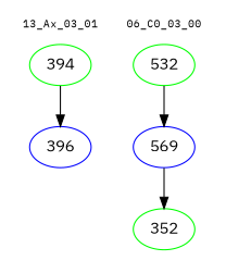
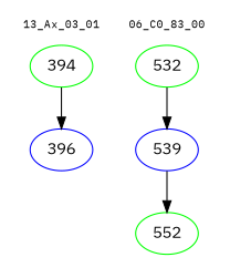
  digraph {
    fontname="IBM Plex Mono"
    node [color=green fontname="IBM Plex Mono"]
    edge [color=black fontname="IBM Plex Mono"]
    n1 [label=394]
    n2 [color=blue label=396]
    n3 [label=532]
-   n4 [color=blue label=569]
-   n5 [label=352]
+   n4 [color=blue label=539]
+   n5 [label=552]
    subgraph cluster_1 {
      color=white
      fontsize=10
      label="13_Ax_03_01"
      n1
      n2
    }
    subgraph cluster_2 {
      color=white
      fontsize=10
-     label="06_C0_03_00"
+     label="06_C0_83_00"
      n3
      n4
      n5
    }
    n1 -> n2
    n3 -> n4
    n4 -> n5
  }
